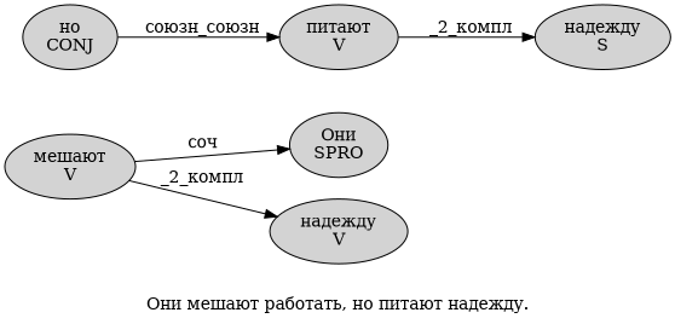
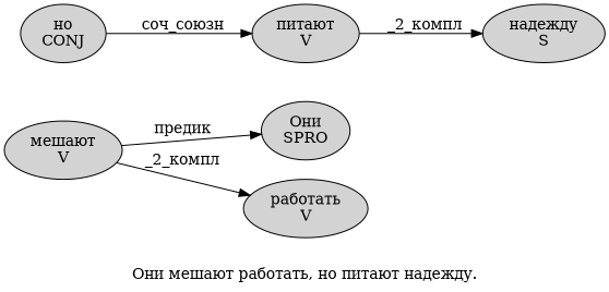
  digraph {
    label="Они мешают работать, но питают надежду."
    rankdir=LR
    node [fillcolor=lightgray penwidth=1 shape=ellipse style=filled]
    n1 [label="Они\nSPRO"]
    n2 [label="мешают\nV"]
-   n3 [label="надежду\nV"]
+   n3 [label="работать\nV"]
    n4 [label="но\nCONJ"]
    n5 [label="питают\nV"]
    n6 [label="надежду\nS"]
-   n2 -> n1 [label="соч"]
+   n2 -> n1 [label="предик"]
    n2 -> n3 [label="_2_компл"]
-   n4 -> n5 [label="союзн_союзн"]
+   n4 -> n5 [label="соч_союзн"]
    n5 -> n6 [label="_2_компл"]
  }
